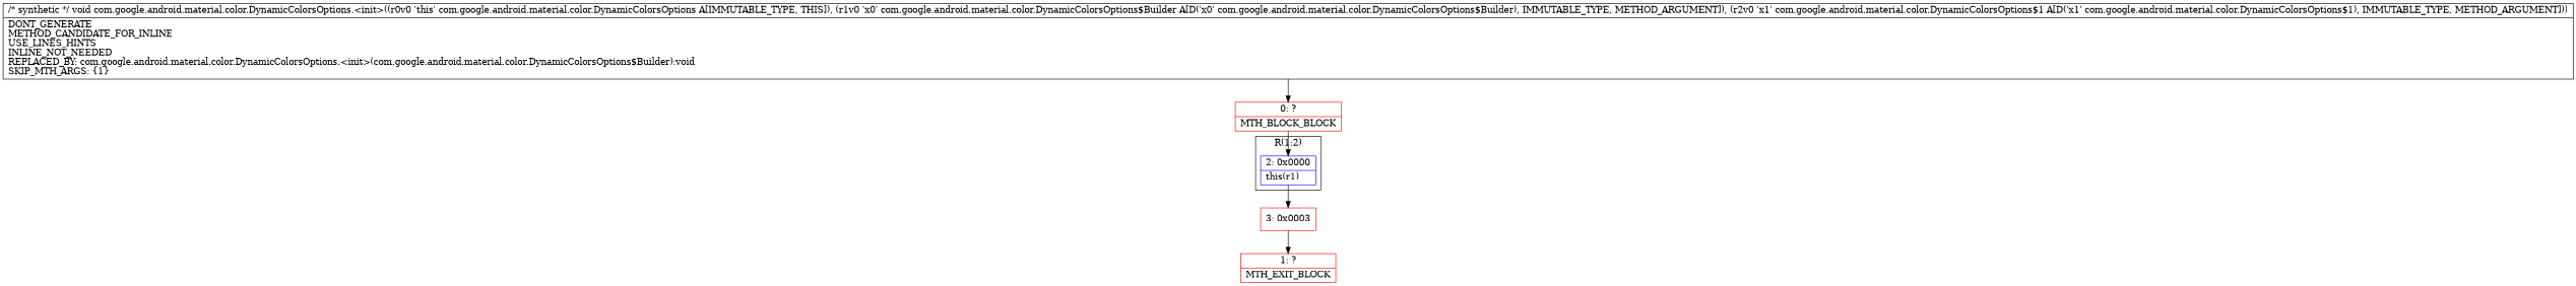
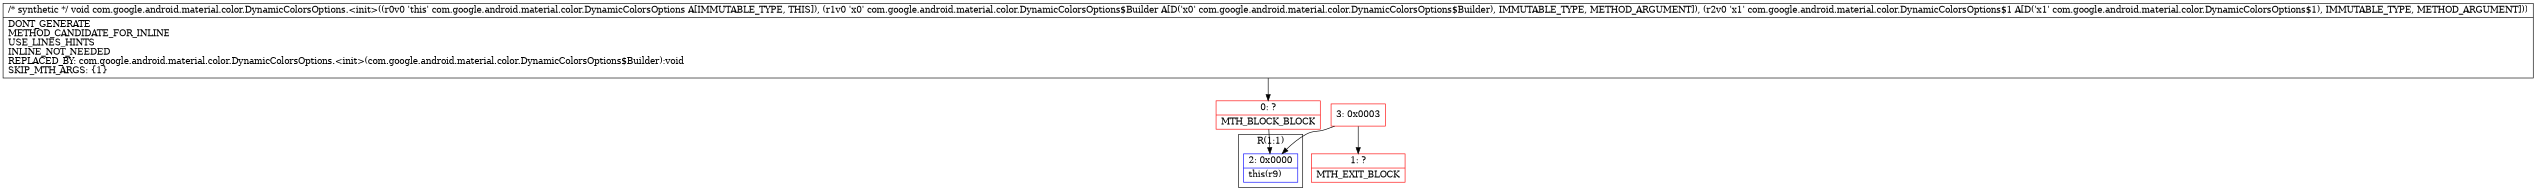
  digraph {
    node [color=red shape=record]
-   n1 [color=blue label="{2\:\ 0x0000|this(r1)\l}"]
+   n1 [color=blue label="{2\:\ 0x0000|this(r9)\l}"]
    n2 [label="{3\:\ 0x0003}"]
    n3 [label="{1\:\ ?|MTH_EXIT_BLOCK\l}"]
    n4 [label="{0\:\ ?|MTH_BLOCK_BLOCK\l}"]
    n5 [label="{\/* synthetic *\/ void com.google.android.material.color.DynamicColorsOptions.\<init\>((r0v0 'this' com.google.android.material.color.DynamicColorsOptions A[IMMUTABLE_TYPE, THIS]), (r1v0 'x0' com.google.android.material.color.DynamicColorsOptions$Builder A[D('x0' com.google.android.material.color.DynamicColorsOptions$Builder), IMMUTABLE_TYPE, METHOD_ARGUMENT]), (r2v0 'x1' com.google.android.material.color.DynamicColorsOptions$1 A[D('x1' com.google.android.material.color.DynamicColorsOptions$1), IMMUTABLE_TYPE, METHOD_ARGUMENT]))  | DONT_GENERATE\lMETHOD_CANDIDATE_FOR_INLINE\lUSE_LINES_HINTS\lINLINE_NOT_NEEDED\lREPLACED_BY: com.google.android.material.color.DynamicColorsOptions.\<init\>(com.google.android.material.color.DynamicColorsOptions$Builder):void\lSKIP_MTH_ARGS: \{1\}\l}" color=""]
    subgraph cluster_1 {
-     label="R(1:2)"
+     label="R(1:1)"
      n1
    }
-   n1 -> n2
+   n2 -> n1
    n2 -> n3
    n4 -> n1
    n5 -> n4
  }
